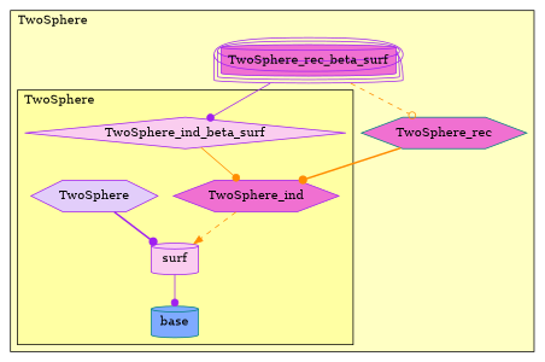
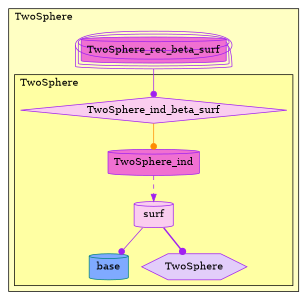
  digraph {
    node [color=purple fillcolor="#F070D1" shape=cylinder style=filled]
    edge [arrowhead=dot color=darkorange style=solid]
    n1 [fillcolor="#FACDEF" label=TwoSphere_ind_beta_surf shape=diamond]
-   n2 [label=TwoSphere_ind shape=hexagon]
+   n2 [label=TwoSphere_ind]
    n3 [fillcolor="#FACDEF" label=surf]
    n4 [color=teal fillcolor="#7FAAFF" label=base]
    n5 [fillcolor="#E2CDFA" label=TwoSphere shape=hexagon]
    n6 [label=TwoSphere_rec_beta_surf peripheries=3]
-   n7 [color=teal label=TwoSphere_rec shape=hexagon]
    subgraph cluster_1 {
      fillcolor="#FFFFC3"
      label=TwoSphere
      labeljust=l
      style=filled
      n6
-     n7
      subgraph cluster_2 {
        fillcolor="#FFFFA3"
        label=TwoSphere
        labeljust=l
        style=filled
        n1
        n2
        n3
        n4
        n5
      }
    }
    n1 -> n2
-   n2 -> n3 [arrowhead=normal style=dashed]
+   n2 -> n3 [arrowhead=normal color=purple style=dashed]
    n3 -> n4 [color=purple]
-   n5 -> n3 [color=purple style=bold]
+   n3 -> n5 [color=purple style=bold]
    n6 -> n1 [color=purple]
-   n6 -> n7 [arrowhead=odot style=dashed]
-   n7 -> n2 [style=bold]
  }
